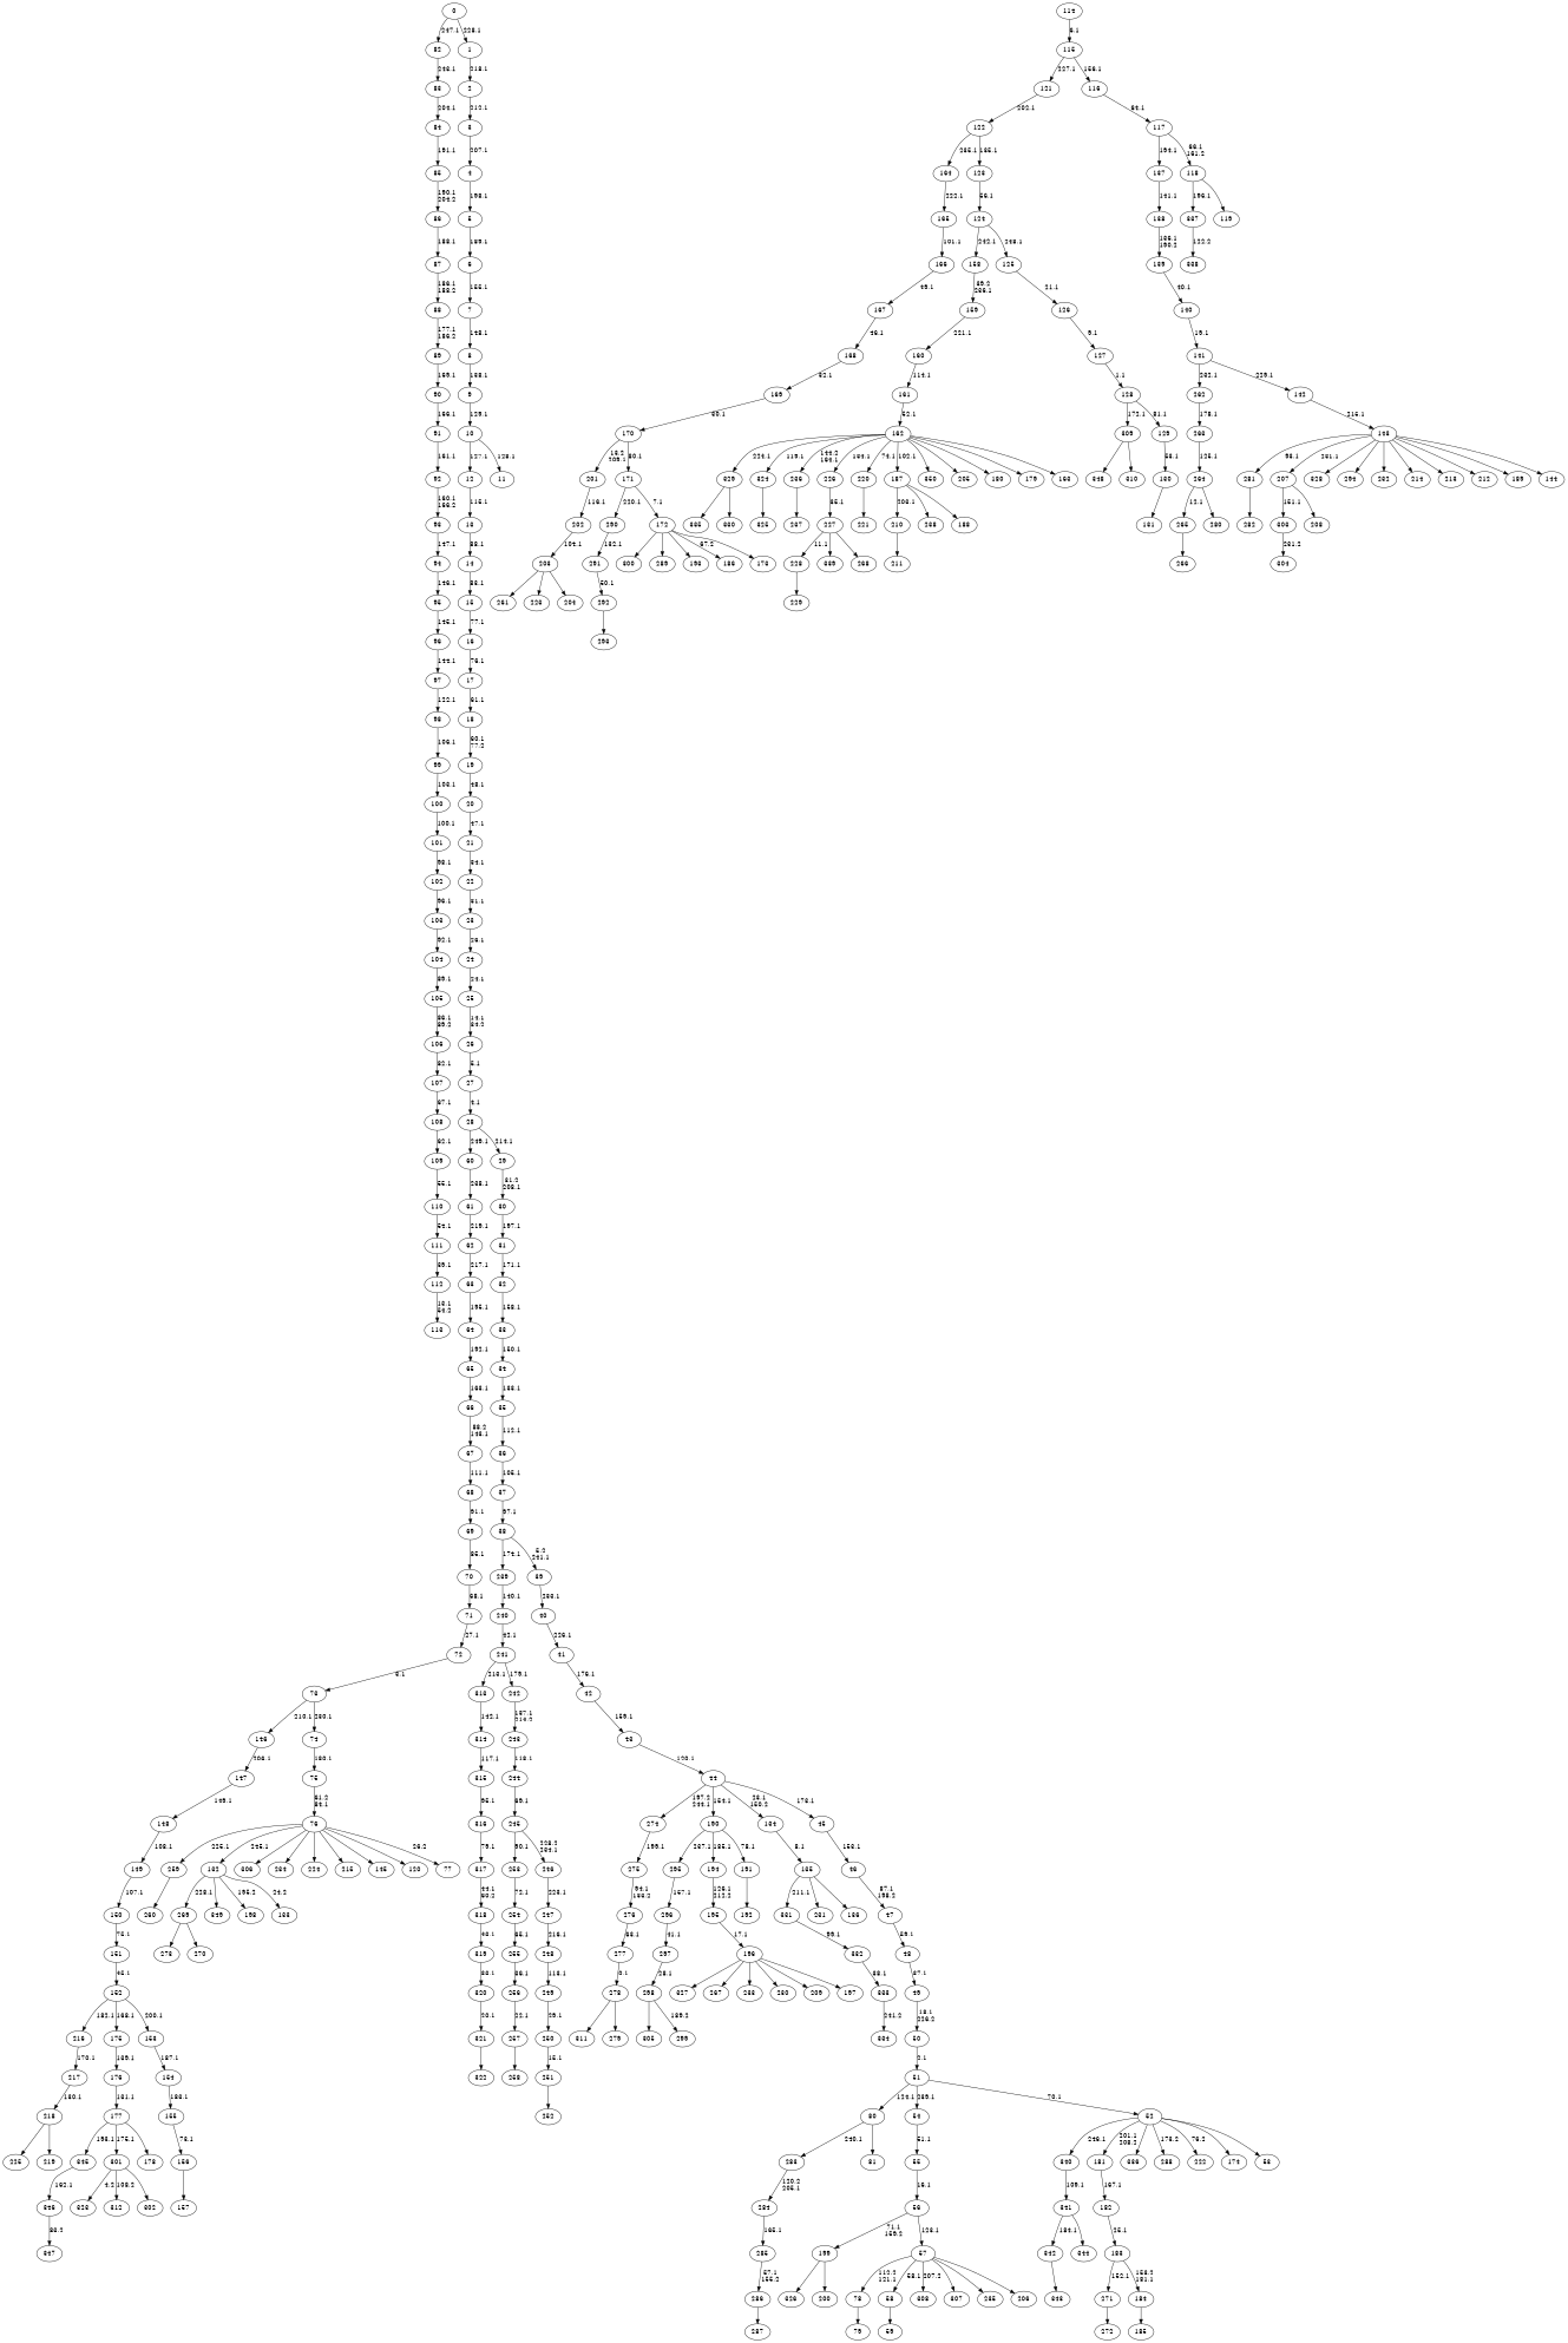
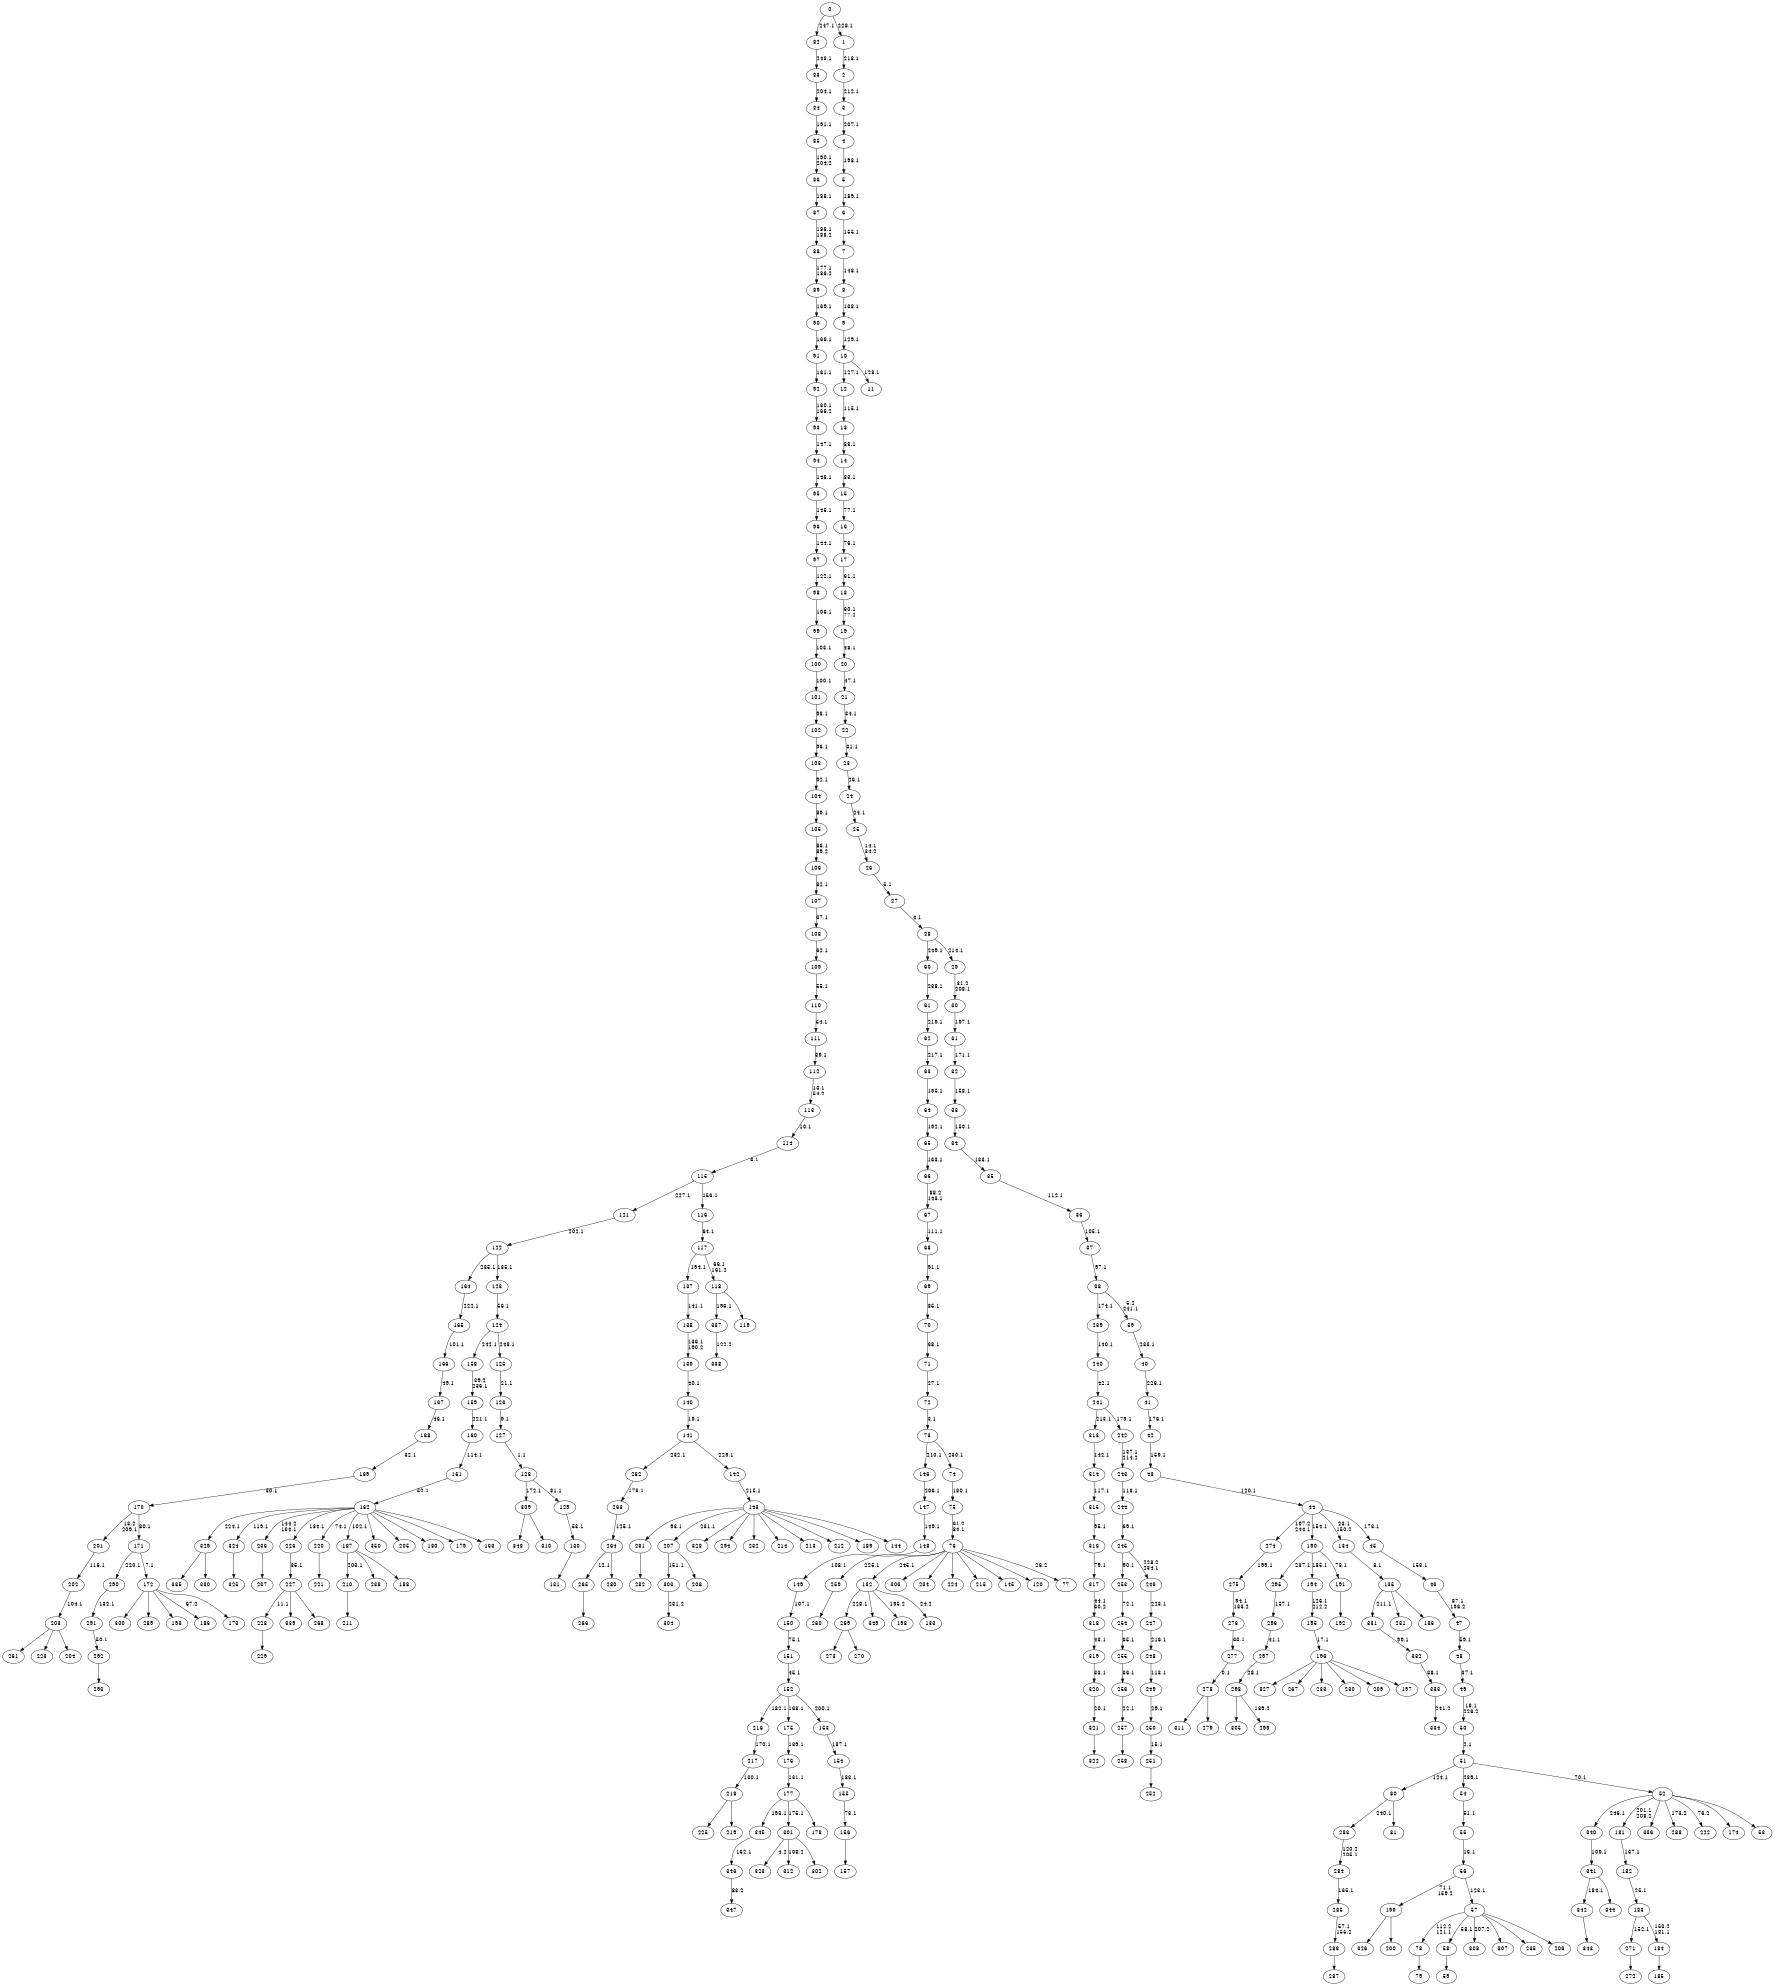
  digraph {
    346
    347
    345
    342
    343
    341
    344
    340
    337
    338
    333
    334
    332
    331
    329
    335
    330
    324
    325
    321
    322
    320
    319
    318
    317
    316
    315
    314
    313
    309
    348
    310
    303
    304
    301
    323
    312
    302
    298
    305
    299
    297
    296
    295
    292
    293
    291
    290
    286
    287
    285
    284
    283
    281
    282
    278
    311
    279
    277
    276
    275
    274
    271
    272
    269
    273
    270
    265
    266
    264
    280
    263
    262
    259
    260
    257
    258
    256
    255
    254
    253
    251
    252
    250
    249
    248
    247
    246
    245
    244
    243
    242
    241
    240
    239
    236
    237
    228
    229
    227
    339
    268
    226
    220
    221
    218
    225
    219
    217
    216
    210
    211
    207
    208
    203
    261
    223
    204
    202
    201
    199
    326
    200
    196
    327
    267
    233
    230
    209
    197
    195
    194
    191
    192
    190
    187
    238
    188
    184
    185
    183
    182
    181
    177
    178
    176
    175
    172
    300
    289
    193
    186
    173
    171
    170
    169
    168
    167
    166
    165
    164
    162
    350
    205
    180
    179
    163
    161
    160
    159
    158
    156
    157
    155
    154
    153
    152
    151
    150
    149
    148
    147
    146
    143
    328
    294
    232
    214
    213
    212
    189
    144
    142
    141
    140
    139
    138
    137
    135
    231
    136
    134
    132
    349
    198
    133
    130
    131
    129
    128
    127
    126
    125
    124
    123
    122
    121
    118
    119
    117
    116
    115
    114
    113
    112
    111
    110
    109
    108
    107
    106
    105
    104
    103
    102
    101
    100
    99
    98
    97
    96
    95
    94
    93
    92
    91
    90
    89
    88
    87
    86
    85
    84
    83
    82
    80
    81
    78
    79
    76
    306
    234
    224
    215
    145
    120
    77
    75
    74
    73
    72
    71
    70
    69
    68
    67
    66
    65
    64
    63
    62
    61
    60
    58
    59
    57
    308
    307
    235
    206
    56
    55
    54
    52
    336
    288
    222
    174
    53
    51
    50
    49
    48
    47
    46
    45
    44
    43
    42
    41
    40
    39
    38
    37
    36
    35
    34
    33
    32
    31
    30
    29
    28
    27
    26
    25
    24
    23
    22
    21
    20
    19
    18
    17
    16
    15
    14
    13
    12
    10
    11
    9
    8
    7
    6
    5
    4
    3
    2
    1
    0
    346 -> 347 [label="83,2"]
    345 -> 346 [label="162,1"]
    342 -> 343
    341 -> 342 [label="184,1"]
    341 -> 344
    340 -> 341 [label="109,1"]
    337 -> 338 [label="122,2"]
    333 -> 334 [label="241,2"]
    332 -> 333 [label="38,1"]
    331 -> 332 [label="99,1"]
    329 -> 335
    329 -> 330
    324 -> 325
    321 -> 322
    320 -> 321 [label="20,1"]
    319 -> 320 [label="33,1"]
    318 -> 319 [label="43,1"]
    317 -> 318 [label="44,1\n60,2"]
    316 -> 317 [label="79,1"]
    315 -> 316 [label="95,1"]
    314 -> 315 [label="117,1"]
    313 -> 314 [label="142,1"]
    309 -> 348
    309 -> 310
    303 -> 304 [label="231,2"]
    301 -> 323 [label="4,2"]
    301 -> 312 [label="108,2"]
    301 -> 302
    298 -> 305
    298 -> 299 [label="189,2"]
    297 -> 298 [label="28,1"]
    296 -> 297 [label="41,1"]
    295 -> 296 [label="157,1"]
    292 -> 293
    291 -> 292 [label="50,1"]
    290 -> 291 [label="132,1"]
    286 -> 287
    285 -> 286 [label="57,1\n155,2"]
    284 -> 285 [label="165,1"]
    283 -> 284 [label="120,2\n205,1"]
    281 -> 282
    278 -> 311
    278 -> 279
    277 -> 278 [label="0,1"]
    276 -> 277 [label="63,1"]
    275 -> 276 [label="94,1\n133,2"]
    274 -> 275 [label="199,1"]
    271 -> 272
    269 -> 273
    269 -> 270
    265 -> 266
    264 -> 265 [label="12,1"]
    264 -> 280
    263 -> 264 [label="125,1"]
    262 -> 263 [label="178,1"]
    259 -> 260
    257 -> 258
    256 -> 257 [label="22,1"]
    255 -> 256 [label="36,1"]
    254 -> 255 [label="65,1"]
    253 -> 254 [label="72,1"]
    251 -> 252
    250 -> 251 [label="15,1"]
    249 -> 250 [label="29,1"]
    248 -> 249 [label="113,1"]
    247 -> 248 [label="216,1"]
    246 -> 247 [label="223,1"]
    245 -> 253 [label="90,1"]
    245 -> 246 [label="228,2\n234,1"]
    244 -> 245 [label="69,1"]
    243 -> 244 [label="118,1"]
    242 -> 243 [label="137,1\n214,2"]
    241 -> 313 [label="213,1"]
    241 -> 242 [label="179,1"]
    240 -> 241 [label="42,1"]
    239 -> 240 [label="140,1"]
    236 -> 237
    228 -> 229
    227 -> 228 [label="11,1"]
    227 -> 339
    227 -> 268
    226 -> 227 [label="35,1"]
    220 -> 221
    218 -> 225
    218 -> 219
    217 -> 218 [label="130,1"]
    216 -> 217 [label="170,1"]
    210 -> 211
    207 -> 303 [label="151,1"]
    207 -> 208
    203 -> 261
    203 -> 223
    203 -> 204
    202 -> 203 [label="104,1"]
    201 -> 202 [label="116,1"]
    199 -> 326
    199 -> 200
    196 -> 327
    196 -> 267
    196 -> 233
    196 -> 230
    196 -> 209
    196 -> 197
    195 -> 196 [label="17,1"]
    194 -> 195 [label="126,1\n212,2"]
    191 -> 192
    190 -> 295 [label="237,1"]
    190 -> 194 [label="185,1"]
    190 -> 191 [label="78,1"]
    187 -> 210 [label="203,1"]
    187 -> 238
    187 -> 188
    184 -> 185
    183 -> 271 [label="152,1"]
    183 -> 184 [label="153,2\n181,1"]
    182 -> 183 [label="25,1"]
    181 -> 182 [label="167,1"]
    177 -> 345 [label="193,1"]
    177 -> 301 [label="175,1"]
    177 -> 178
    176 -> 177 [label="131,1"]
    175 -> 176 [label="139,1"]
    172 -> 300
    172 -> 289
    172 -> 193
    172 -> 186 [label="67,2"]
    172 -> 173
    171 -> 290 [label="220,1"]
    171 -> 172 [label="7,1"]
    170 -> 201 [label="13,2\n209,1"]
    170 -> 171 [label="80,1"]
    169 -> 170 [label="30,1"]
    168 -> 169 [label="32,1"]
    167 -> 168 [label="46,1"]
    166 -> 167 [label="49,1"]
    165 -> 166 [label="101,1"]
    164 -> 165 [label="222,1"]
    162 -> 329 [label="224,1"]
    162 -> 324 [label="119,1"]
    162 -> 236 [label="144,2\n164,1"]
    162 -> 226 [label="134,1"]
    162 -> 220 [label="74,1"]
    162 -> 187 [label="102,1"]
    162 -> 350
    162 -> 205
    162 -> 180
    162 -> 179
    162 -> 163
    161 -> 162 [label="52,1"]
    160 -> 161 [label="114,1"]
    159 -> 160 [label="221,1"]
    158 -> 159 [label="39,2\n236,1"]
    156 -> 157
    155 -> 156 [label="73,1"]
    154 -> 155 [label="183,1"]
    153 -> 154 [label="187,1"]
    152 -> 216 [label="182,1"]
    152 -> 175 [label="168,1"]
    152 -> 153 [label="200,1"]
    151 -> 152 [label="45,1"]
    150 -> 151 [label="75,1"]
    149 -> 150 [label="107,1"]
    148 -> 149 [label="108,1"]
    147 -> 148 [label="149,1"]
    146 -> 147 [label="206,1"]
    143 -> 281 [label="93,1"]
    143 -> 207 [label="231,1"]
    143 -> 328
    143 -> 294
    143 -> 232
    143 -> 214
    143 -> 213
    143 -> 212
    143 -> 189
    143 -> 144
    142 -> 143 [label="215,1"]
    141 -> 262 [label="232,1"]
    141 -> 142 [label="229,1"]
    140 -> 141 [label="19,1"]
    139 -> 140 [label="40,1"]
    138 -> 139 [label="136,1\n190,2"]
    137 -> 138 [label="141,1"]
    135 -> 331 [label="211,1"]
    135 -> 231
    135 -> 136
    134 -> 135 [label="8,1"]
    132 -> 269 [label="228,1"]
    132 -> 349
    132 -> 198 [label="195,2"]
    132 -> 133 [label="24,2"]
    130 -> 131
    129 -> 130 [label="53,1"]
    128 -> 309 [label="172,1"]
    128 -> 129 [label="81,1"]
    127 -> 128 [label="1,1"]
    126 -> 127 [label="9,1"]
    125 -> 126 [label="21,1"]
    124 -> 158 [label="242,1"]
    124 -> 125 [label="248,1"]
    123 -> 124 [label="56,1"]
    122 -> 164 [label="235,1"]
    122 -> 123 [label="135,1"]
    121 -> 122 [label="202,1"]
    118 -> 337 [label="196,1"]
    118 -> 119
    117 -> 137 [label="194,1"]
    117 -> 118 [label="66,1\n161,2"]
    116 -> 117 [label="64,1"]
    115 -> 121 [label="227,1"]
    115 -> 116 [label="156,1"]
    114 -> 115 [label="6,1"]
+   113 -> 114 [label="10,1"]
    112 -> 113 [label="13,1\n54,2"]
    111 -> 112 [label="39,1"]
    110 -> 111 [label="54,1"]
    109 -> 110 [label="55,1"]
    108 -> 109 [label="62,1"]
    107 -> 108 [label="67,1"]
    106 -> 107 [label="82,1"]
    105 -> 106 [label="86,1\n89,2"]
    104 -> 105 [label="89,1"]
    103 -> 104 [label="92,1"]
    102 -> 103 [label="96,1"]
    101 -> 102 [label="98,1"]
    100 -> 101 [label="100,1"]
    99 -> 100 [label="103,1"]
    98 -> 99 [label="106,1"]
    97 -> 98 [label="122,1"]
    96 -> 97 [label="144,1"]
    95 -> 96 [label="145,1"]
    94 -> 95 [label="146,1"]
    93 -> 94 [label="147,1"]
    92 -> 93 [label="160,1\n166,2"]
    91 -> 92 [label="161,1"]
    90 -> 91 [label="166,1"]
    89 -> 90 [label="169,1"]
    88 -> 89 [label="177,1\n186,2"]
    87 -> 88 [label="186,1\n188,2"]
    86 -> 87 [label="188,1"]
    85 -> 86 [label="190,1\n204,2"]
    84 -> 85 [label="191,1"]
    83 -> 84 [label="204,1"]
    82 -> 83 [label="243,1"]
    80 -> 283 [label="240,1"]
    80 -> 81
    78 -> 79
    76 -> 259 [label="225,1"]
    76 -> 132 [label="245,1"]
    76 -> 306
    76 -> 234
    76 -> 224
    76 -> 215
    76 -> 145
    76 -> 120
    76 -> 77 [label="26,2"]
    75 -> 76 [label="61,2\n84,1"]
    74 -> 75 [label="180,1"]
    73 -> 146 [label="210,1"]
    73 -> 74 [label="230,1"]
    72 -> 73 [label="3,1"]
    71 -> 72 [label="27,1"]
    70 -> 71 [label="68,1"]
    69 -> 70 [label="85,1"]
    68 -> 69 [label="91,1"]
    67 -> 68 [label="111,1"]
    66 -> 67 [label="88,2\n143,1"]
    65 -> 66 [label="163,1"]
    64 -> 65 [label="192,1"]
    63 -> 64 [label="195,1"]
    62 -> 63 [label="217,1"]
    61 -> 62 [label="219,1"]
    60 -> 61 [label="238,1"]
    58 -> 59
    57 -> 78 [label="112,2\n121,1"]
    57 -> 58 [label="58,1"]
    57 -> 308 [label="207,2"]
    57 -> 307
    57 -> 235
    57 -> 206
    56 -> 199 [label="71,1\n159,2"]
    56 -> 57 [label="123,1"]
    55 -> 56 [label="16,1"]
    54 -> 55 [label="51,1"]
    52 -> 340 [label="246,1"]
    52 -> 181 [label="201,1\n208,2"]
    52 -> 336
    52 -> 288 [label="173,2"]
    52 -> 222 [label="76,2"]
    52 -> 174
    52 -> 53
    51 -> 80 [label="124,1"]
    51 -> 54 [label="239,1"]
    51 -> 52 [label="70,1"]
    50 -> 51 [label="2,1"]
    49 -> 50 [label="18,1\n226,2"]
    48 -> 49 [label="37,1"]
    47 -> 48 [label="59,1"]
    46 -> 47 [label="87,1\n198,2"]
    45 -> 46 [label="153,1"]
    44 -> 274 [label="197,2\n244,1"]
    44 -> 190 [label="154,1"]
    44 -> 134 [label="23,1\n150,2"]
    44 -> 45 [label="173,1"]
    43 -> 44 [label="120,1"]
    42 -> 43 [label="159,1"]
    41 -> 42 [label="176,1"]
    40 -> 41 [label="226,1"]
    39 -> 40 [label="233,1"]
    38 -> 239 [label="174,1"]
    38 -> 39 [label="5,2\n241,1"]
    37 -> 38 [label="97,1"]
    36 -> 37 [label="105,1"]
    35 -> 36 [label="112,1"]
    34 -> 35 [label="133,1"]
    33 -> 34 [label="150,1"]
    32 -> 33 [label="158,1"]
    31 -> 32 [label="171,1"]
    30 -> 31 [label="197,1"]
    29 -> 30 [label="31,2\n208,1"]
    28 -> 60 [label="249,1"]
    28 -> 29 [label="214,1"]
    27 -> 28 [label="4,1"]
    26 -> 27 [label="5,1"]
    25 -> 26 [label="14,1\n34,2"]
    24 -> 25 [label="24,1"]
    23 -> 24 [label="26,1"]
    22 -> 23 [label="31,1"]
    21 -> 22 [label="34,1"]
    20 -> 21 [label="47,1"]
    19 -> 20 [label="48,1"]
    18 -> 19 [label="60,1\n77,2"]
    17 -> 18 [label="61,1"]
    16 -> 17 [label="76,1"]
    15 -> 16 [label="77,1"]
    14 -> 15 [label="83,1"]
    13 -> 14 [label="88,1"]
    12 -> 13 [label="115,1"]
    10 -> 12 [label="127,1"]
    10 -> 11 [label="128,1"]
    9 -> 10 [label="129,1"]
    8 -> 9 [label="138,1"]
    7 -> 8 [label="148,1"]
    6 -> 7 [label="155,1"]
    5 -> 6 [label="189,1"]
    4 -> 5 [label="198,1"]
    3 -> 4 [label="207,1"]
    2 -> 3 [label="212,1"]
    1 -> 2 [label="218,1"]
    0 -> 82 [label="247,1"]
    0 -> 1 [label="228,1"]
  }
